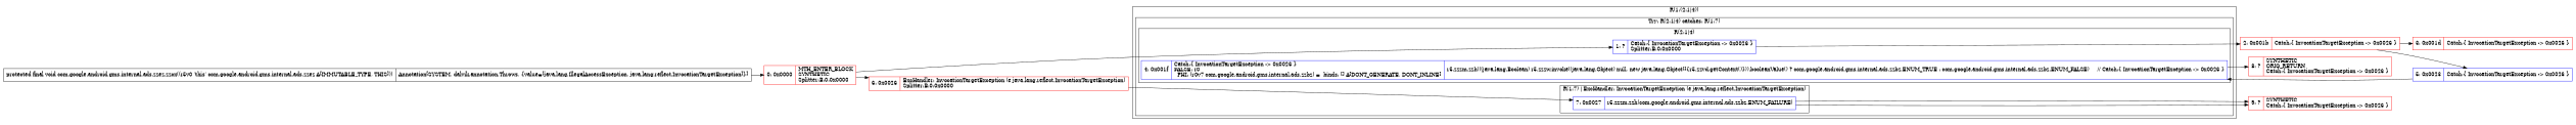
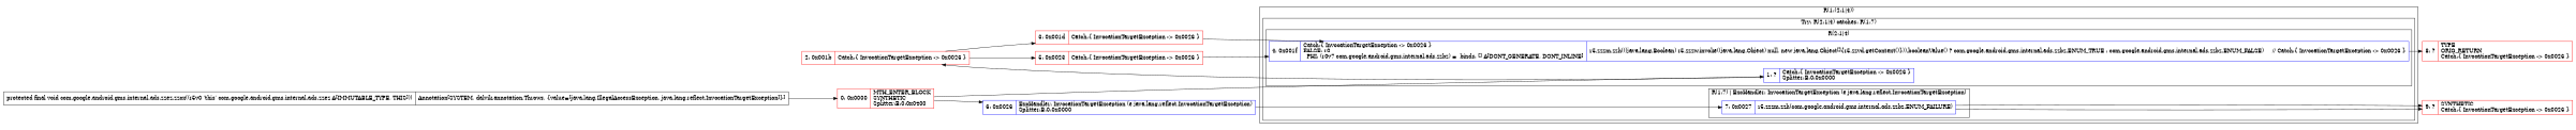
  digraph {
    rankdir=LR
    node [color=red shape=record]
    n1 [color=blue label="{1\:\ ?|Catch:\{ InvocationTargetException \-\> 0x0026 \}\lSplitter:B:0:0x0000\l}"]
    n2 [color=blue label="{4\:\ 0x001f|Catch:\{ InvocationTargetException \-\> 0x0026 \}\lFALSE: r0 \l  PHI: (r0v7 com.google.android.gms.internal.ads.zzbz) =  binds: [] A[DONT_GENERATE, DONT_INLINE]\l|r5.zzzm.zzh(((java.lang.Boolean) r5.zzzw.invoke((java.lang.Object) null, new java.lang.Object[]\{r5.zzvd.getContext()\})).booleanValue() ? com.google.android.gms.internal.ads.zzbz.ENUM_TRUE : com.google.android.gms.internal.ads.zzbz.ENUM_FALSE)     \/\/ Catch:\{ InvocationTargetException \-\> 0x0026 \}\l}"]
    n3 [color=blue label="{7\:\ 0x0027|r5.zzzm.zzh(com.google.android.gms.internal.ads.zzbz.ENUM_FAILURE)\l}"]
    n4 [label="{2\:\ 0x001b|Catch:\{ InvocationTargetException \-\> 0x0026 \}\l}"]
-   n5 [label="{8\:\ ?|SYNTHETIC\lORIG_RETURN\lCatch:\{ InvocationTargetException \-\> 0x0026 \}\l}"]
+   n5 [label="{8\:\ ?|TYPE\lORIG_RETURN\lCatch:\{ InvocationTargetException \-\> 0x0026 \}\l}"]
    n6 [label="{9\:\ ?|SYNTHETIC\lCatch:\{ InvocationTargetException \-\> 0x0026 \}\l}"]
    n7 [label="{3\:\ 0x001d|Catch:\{ InvocationTargetException \-\> 0x0026 \}\l}"]
-   n8 [color=blue label="{5\:\ 0x0023|Catch:\{ InvocationTargetException \-\> 0x0026 \}\l}"]
-   n9 [label="{0\:\ 0x0000|MTH_ENTER_BLOCK\lSYNTHETIC\lSplitter:B:0:0x0000\l}"]
-   n10 [label="{6\:\ 0x0026|ExcHandler: InvocationTargetException (e java.lang.reflect.InvocationTargetException)\lSplitter:B:0:0x0000\l}"]
+   n8 [label="{5\:\ 0x0023|Catch:\{ InvocationTargetException \-\> 0x0026 \}\l}"]
+   n9 [label="{0\:\ 0x0000|MTH_ENTER_BLOCK\lSYNTHETIC\lSplitter:B:0:0x0400\l}"]
+   n10 [color=blue label="{6\:\ 0x0026|ExcHandler: InvocationTargetException (e java.lang.reflect.InvocationTargetException)\lSplitter:B:0:0x0000\l}"]
    n11 [label="{protected final void com.google.android.gms.internal.ads.zzez.zzcx((r5v0 'this' com.google.android.gms.internal.ads.zzez A[IMMUTABLE_TYPE, THIS]))  | Annotation[SYSTEM, dalvik.annotation.Throws, \{value=[java.lang.IllegalAccessException, java.lang.reflect.InvocationTargetException]\}]\l}" color=""]
    subgraph cluster_1 {
      label="R(1:(2:1|4))"
      subgraph cluster_2 {
        label="Try: R(2:1|4) catches: R(1:7)"
        subgraph cluster_3 {
          label="R(2:1|4)"
          n1
          n2
        }
        subgraph cluster_4 {
          label="R(1:7) | ExcHandler: InvocationTargetException (e java.lang.reflect.InvocationTargetException)\l"
          n3
        }
      }
    }
    subgraph cluster_5 {
      label="R(1:7) | ExcHandler: InvocationTargetException (e java.lang.reflect.InvocationTargetException)\l"
    }
    n1 -> n4
    n2 -> n5
    n3 -> n6
    n3 -> n6
    n4 -> n7
    n4 -> n8
+   n7 -> n2
    n8 -> n2
    n9 -> n1
    n9 -> n10
    n10 -> n3
    n11 -> n9
  }
